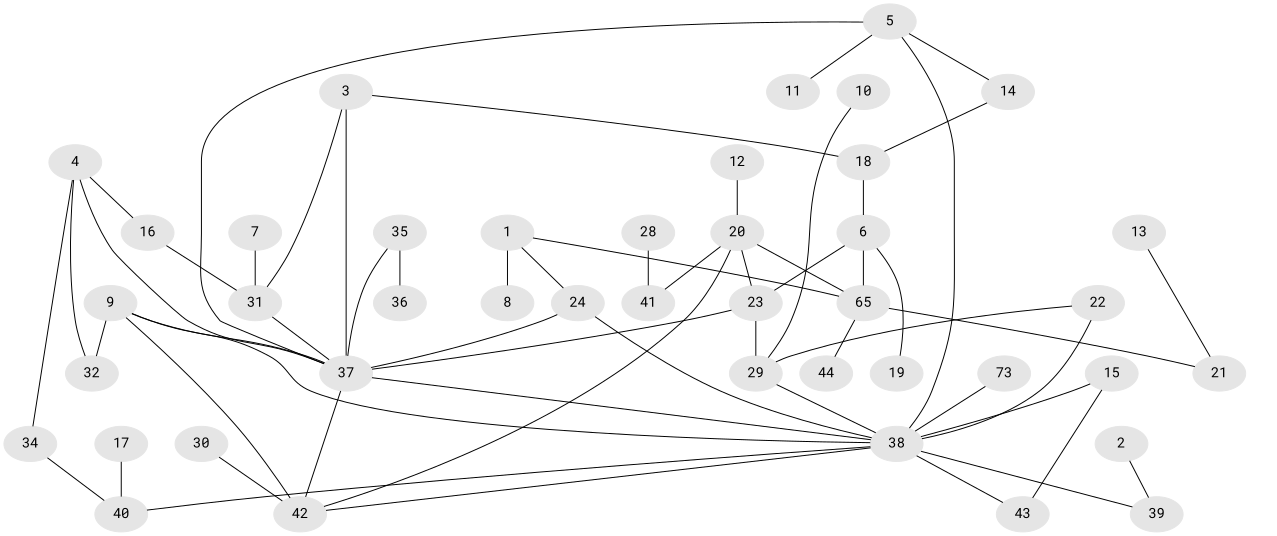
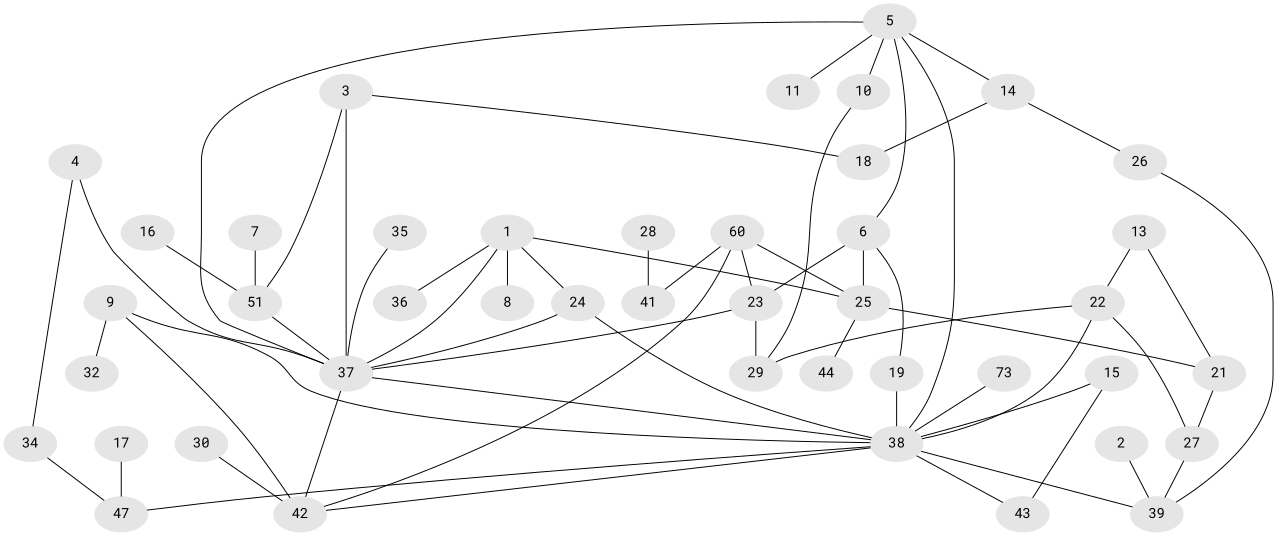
  graph {
    fontname="Roboto Mono"
    node [color=gray90 fontname="Roboto Mono" style=filled]
    edge [fontname="Roboto Mono" weight=1.0]
    1
    8
    24
-   25 [label=65]
+   25
    36
    37
    38
    21
    44
    42
    2
    39
    3
    18
-   31
+   31 [label=51]
    4
    16
    32
    34
-   40
+   40 [label=47]
    5
    6
    10
    11
    14
    19
    23
    29
+   26
    43
    7
    28
    41
    9
-   12
-   20
+   20 [label=60]
    13
    22
+   27
    15
    17
    30
    n43 [label=73]
    35
    1 -- 8
    1 -- 24
    1 -- 25
-   35 -- 36
-   9 -- 37
+   1 -- 36
+   1 -- 37
    24 -- 37
    24 -- 38
    25 -- 21
    25 -- 44
    37 -- 38
    37 -- 42
    38 -- 42
    38 -- 39
    38 -- 40
    38 -- 43
+   21 -- 27
    2 -- 39
    3 -- 37
    3 -- 18
    3 -- 31
    31 -- 37
    4 -- 37
-   4 -- 16
-   4 -- 32
    4 -- 34
    16 -- 31
    34 -- 40
    5 -- 37
    5 -- 38
-   18 -- 6
+   5 -- 6
+   5 -- 10
    5 -- 11
    5 -- 14
    6 -- 25
    6 -- 19
    6 -- 23
    10 -- 29
    14 -- 18
+   14 -- 26
    23 -- 37
    23 -- 29
-   29 -- 38
+   19 -- 38
+   26 -- 39
    7 -- 31
    28 -- 41
    9 -- 38
    9 -- 42
    9 -- 32
-   12 -- 20
    20 -- 25
    20 -- 42
    20 -- 23
    20 -- 41
    13 -- 21
+   13 -- 22
    22 -- 38
    22 -- 29
+   22 -- 27
+   27 -- 39
    15 -- 38
    15 -- 43
    17 -- 40
    30 -- 42 [weight=2.0]
    n43 -- 38
    35 -- 37
  }
